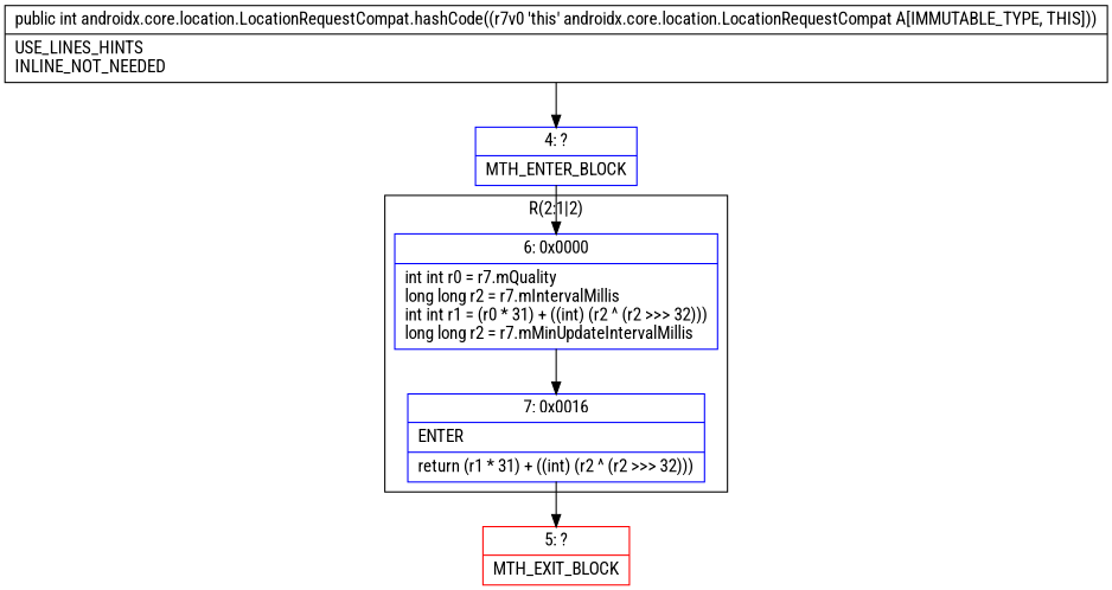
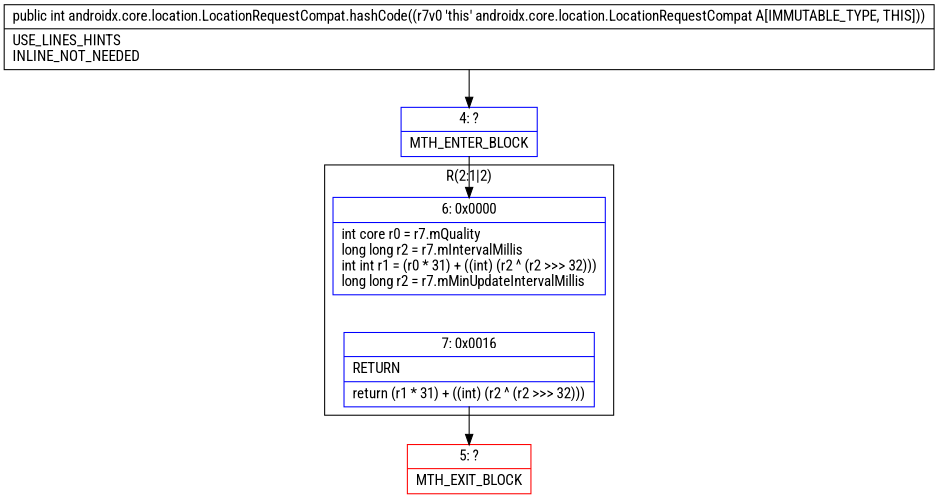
  digraph {
    fontname="Roboto Condensed"
    node [color=blue fontname="Roboto Condensed" shape=record]
    edge [fontname="Roboto Condensed"]
-   n1 [label="{6\:\ 0x0000|int int r0 = r7.mQuality\llong long r2 = r7.mIntervalMillis\lint int r1 = (r0 * 31) + ((int) (r2 ^ (r2 \>\>\> 32)))\llong long r2 = r7.mMinUpdateIntervalMillis\l}"]
-   n2 [label="{7\:\ 0x0016|ENTER\l|return (r1 * 31) + ((int) (r2 ^ (r2 \>\>\> 32)))\l}"]
+   n1 [label="{6\:\ 0x0000|int core r0 = r7.mQuality\llong long r2 = r7.mIntervalMillis\lint int r1 = (r0 * 31) + ((int) (r2 ^ (r2 \>\>\> 32)))\llong long r2 = r7.mMinUpdateIntervalMillis\l}"]
+   n2 [label="{7\:\ 0x0016|RETURN\l|return (r1 * 31) + ((int) (r2 ^ (r2 \>\>\> 32)))\l}"]
    n3 [color=red label="{5\:\ ?|MTH_EXIT_BLOCK\l}"]
    n4 [label="{4\:\ ?|MTH_ENTER_BLOCK\l}"]
    n5 [label="{public int androidx.core.location.LocationRequestCompat.hashCode((r7v0 'this' androidx.core.location.LocationRequestCompat A[IMMUTABLE_TYPE, THIS]))  | USE_LINES_HINTS\lINLINE_NOT_NEEDED\l}" color=""]
    subgraph cluster_1 {
      label="R(2:1|2)"
      n1
      n2
    }
-   n1 -> n2
    n2 -> n3
    n4 -> n1
    n5 -> n4
  }
